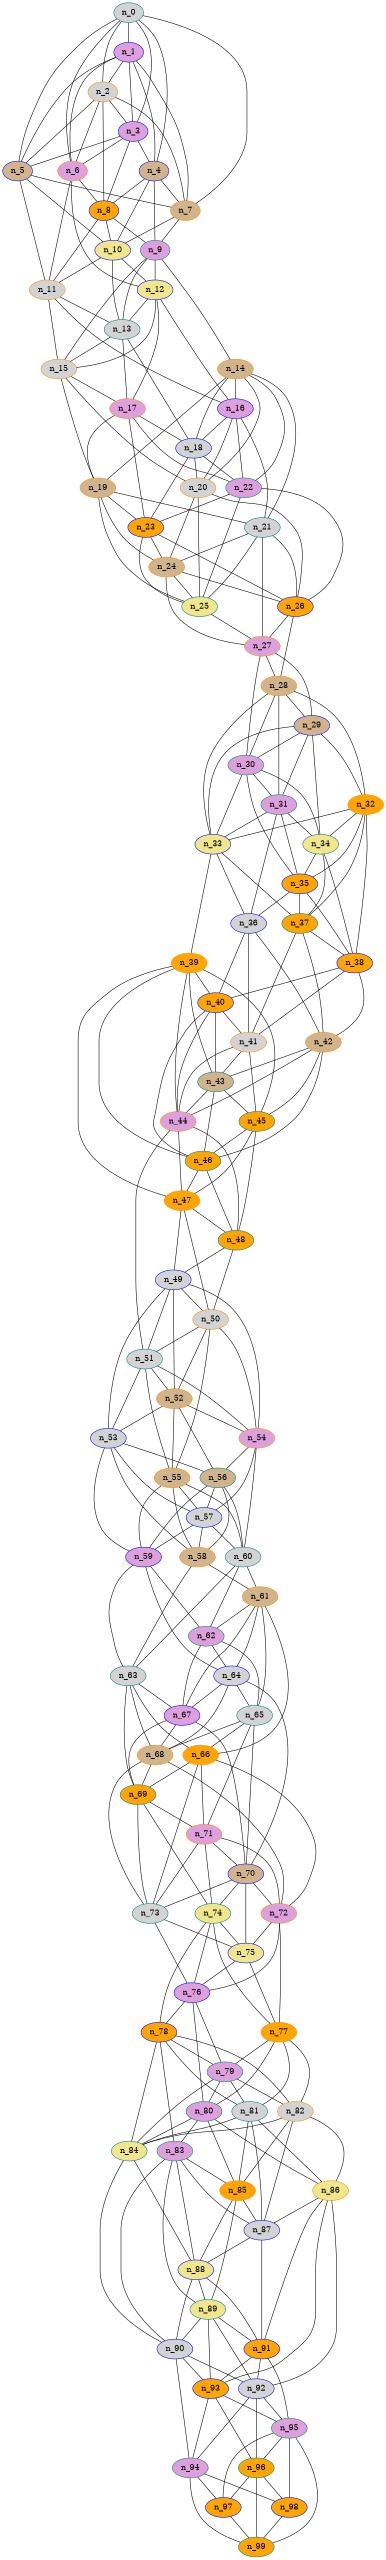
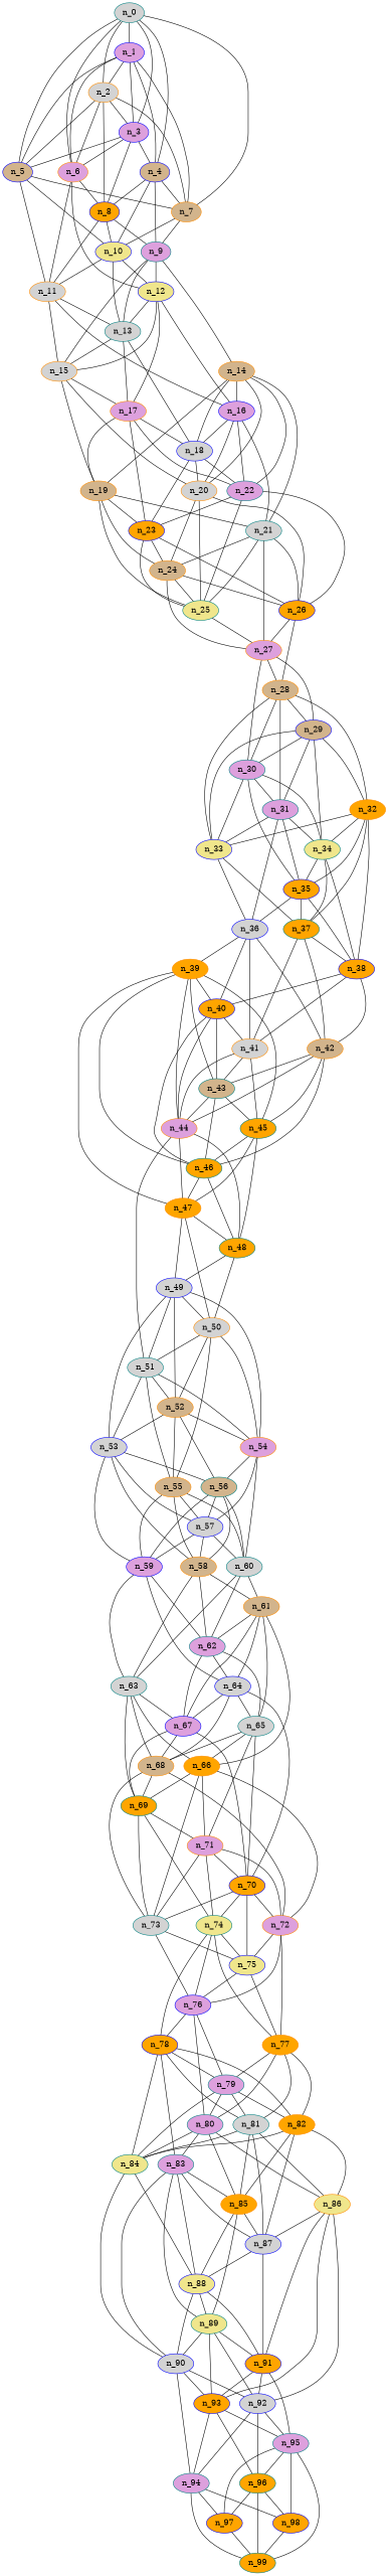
  graph {
    node [color=blue fillcolor=lightgrey style=filled]
    n_0 [color=teal]
    n_1 [fillcolor=plum]
    n_2 [color=darkorange]
    n_3 [fillcolor=plum]
    n_4 [fillcolor=tan]
    n_5 [fillcolor=tan]
    n_6 [color=darkorange fillcolor=plum]
    n_7 [color=darkorange fillcolor=tan]
    n_8 [fillcolor=orange]
    n_9 [color=teal fillcolor=plum]
    n_10 [fillcolor=khaki]
    n_11 [color=darkorange]
    n_12 [fillcolor=khaki]
    n_13 [color=teal]
    n_14 [color=darkorange fillcolor=tan]
    n_15 [color=darkorange]
    n_16 [fillcolor=plum]
    n_17 [color=darkorange fillcolor=plum]
    n_18
    n_19 [color=darkorange fillcolor=tan]
    n_20 [color=darkorange]
    n_21 [color=teal]
    n_22 [color=teal fillcolor=plum]
    n_23 [fillcolor=orange]
    n_24 [color=darkorange fillcolor=tan]
    n_25 [color=teal fillcolor=khaki]
    n_26 [fillcolor=orange]
    n_27 [color=darkorange fillcolor=plum]
    n_28 [color=darkorange fillcolor=tan]
    n_29 [fillcolor=tan]
    n_30 [color=teal fillcolor=plum]
    n_31 [color=teal fillcolor=plum]
    n_32 [color=darkorange fillcolor=orange]
    n_33 [fillcolor=khaki]
    n_34 [color=teal fillcolor=khaki]
    n_35 [fillcolor=orange]
    n_36
    n_37 [color=teal fillcolor=orange]
    n_38 [fillcolor=orange]
    n_39 [color=darkorange fillcolor=orange]
    n_40 [fillcolor=orange]
    n_41 [color=darkorange]
    n_42 [color=darkorange fillcolor=tan]
    n_43 [color=teal fillcolor=tan]
    n_44 [color=darkorange fillcolor=plum]
    n_45 [color=teal fillcolor=orange]
    n_46 [color=teal fillcolor=orange]
    n_47 [color=darkorange fillcolor=orange]
    n_48 [color=teal fillcolor=orange]
    n_51 [color=teal]
    n_49
    n_50 [color=darkorange]
    n_52 [color=darkorange fillcolor=tan]
    n_53
    n_54 [color=darkorange fillcolor=plum]
    n_55 [color=darkorange fillcolor=tan]
    n_56 [color=teal fillcolor=tan]
    n_57
    n_58 [color=darkorange fillcolor=tan]
    n_59 [fillcolor=plum]
    n_60 [color=teal]
    n_61 [color=darkorange fillcolor=tan]
    n_62 [color=teal fillcolor=plum]
    n_63 [color=teal]
    n_64
    n_65 [color=teal]
    n_66 [color=darkorange fillcolor=orange]
    n_67 [fillcolor=plum]
    n_68 [color=darkorange fillcolor=tan]
    n_69 [color=teal fillcolor=orange]
-   n_70 [fillcolor=tan]
+   n_70 [fillcolor=orange]
    n_71 [color=darkorange fillcolor=plum]
    n_72 [color=darkorange fillcolor=plum]
    n_73 [color=teal]
    n_74 [color=teal fillcolor=khaki]
    n_75 [fillcolor=khaki]
    n_76 [fillcolor=plum]
    n_77 [color=darkorange fillcolor=orange]
    n_78 [fillcolor=orange]
    n_79 [color=teal fillcolor=plum]
    n_80 [color=teal fillcolor=plum]
    n_81 [color=teal]
-   n_82 [color=darkorange]
+   n_82 [color=darkorange fillcolor=orange]
    n_83 [color=teal fillcolor=plum]
    n_84 [color=teal fillcolor=khaki]
    n_85 [color=darkorange fillcolor=orange]
    n_86 [color=darkorange fillcolor=khaki]
    n_87
    n_88 [fillcolor=khaki]
    n_89 [color=teal fillcolor=khaki]
    n_90
    n_91 [fillcolor=orange]
    n_92
    n_93 [fillcolor=orange]
    n_94 [color=teal fillcolor=plum]
    n_95 [color=teal fillcolor=plum]
    n_96 [color=teal fillcolor=orange]
    n_97 [fillcolor=orange]
    n_98 [fillcolor=orange]
    n_99 [color=teal fillcolor=orange]
    n_0 -- n_1
    n_0 -- n_2
    n_0 -- n_3
    n_0 -- n_4
    n_0 -- n_5
    n_0 -- n_6
    n_0 -- n_7
    n_1 -- n_2
    n_1 -- n_3
    n_1 -- n_4
    n_1 -- n_5
    n_1 -- n_6
    n_1 -- n_7
    n_2 -- n_3
    n_2 -- n_5
    n_2 -- n_6
    n_2 -- n_7
    n_2 -- n_8
    n_3 -- n_4
    n_3 -- n_5
    n_3 -- n_6
    n_3 -- n_8
    n_4 -- n_7
    n_4 -- n_8
    n_4 -- n_9
    n_4 -- n_10
    n_5 -- n_7
    n_5 -- n_10
    n_5 -- n_11
    n_6 -- n_8
    n_6 -- n_11
    n_6 -- n_12
    n_7 -- n_9
    n_7 -- n_10
    n_8 -- n_9
    n_8 -- n_10
    n_8 -- n_11
    n_9 -- n_12
    n_9 -- n_13
    n_9 -- n_14
    n_9 -- n_15
    n_10 -- n_11
    n_10 -- n_12
    n_10 -- n_13
    n_11 -- n_13
    n_11 -- n_15
    n_11 -- n_16
    n_12 -- n_13
    n_12 -- n_15
    n_12 -- n_16
    n_12 -- n_17
    n_13 -- n_15
    n_13 -- n_17
    n_13 -- n_18
    n_14 -- n_16
    n_14 -- n_18
    n_14 -- n_19
    n_14 -- n_20
    n_14 -- n_21
    n_14 -- n_22
    n_15 -- n_17
    n_15 -- n_19
    n_15 -- n_20
    n_16 -- n_18
    n_16 -- n_20
    n_16 -- n_21
    n_16 -- n_22
    n_17 -- n_18
    n_17 -- n_19
    n_17 -- n_22
    n_17 -- n_23
    n_18 -- n_20
    n_18 -- n_22
    n_18 -- n_23
    n_19 -- n_21
    n_19 -- n_23
    n_19 -- n_24
    n_19 -- n_25
    n_20 -- n_24
    n_20 -- n_25
    n_20 -- n_26
    n_21 -- n_24
    n_21 -- n_25
    n_21 -- n_26
    n_21 -- n_27
    n_22 -- n_23
    n_22 -- n_25
    n_22 -- n_26
    n_23 -- n_24
    n_23 -- n_25
    n_23 -- n_26
    n_24 -- n_25
    n_24 -- n_26
    n_24 -- n_27
    n_25 -- n_27
    n_26 -- n_27
    n_26 -- n_28
    n_27 -- n_28
    n_27 -- n_29
    n_27 -- n_30
    n_28 -- n_29
    n_28 -- n_30
    n_28 -- n_31
    n_28 -- n_32
    n_28 -- n_33
    n_29 -- n_30
    n_29 -- n_31
    n_29 -- n_32
    n_29 -- n_33
    n_29 -- n_34
    n_30 -- n_31
    n_30 -- n_33
    n_30 -- n_34
    n_30 -- n_35
    n_31 -- n_33
    n_31 -- n_34
    n_31 -- n_35
    n_31 -- n_36
    n_32 -- n_33
    n_32 -- n_34
    n_32 -- n_35
    n_32 -- n_37
    n_32 -- n_38
    n_33 -- n_36
    n_33 -- n_37
    n_34 -- n_35
    n_34 -- n_37
    n_34 -- n_38
    n_35 -- n_36
    n_35 -- n_37
    n_35 -- n_38
-   n_33 -- n_39
+   n_36 -- n_39
    n_36 -- n_40
    n_36 -- n_41
    n_36 -- n_42
    n_37 -- n_38
    n_37 -- n_41
    n_37 -- n_42
    n_38 -- n_40
    n_38 -- n_41
    n_38 -- n_42
    n_39 -- n_40
    n_39 -- n_43
    n_39 -- n_44
    n_39 -- n_45
    n_39 -- n_46
    n_39 -- n_47
    n_40 -- n_41
    n_40 -- n_43
    n_40 -- n_44
    n_40 -- n_46
    n_41 -- n_43
    n_41 -- n_44
    n_41 -- n_45
    n_42 -- n_43
    n_42 -- n_44
    n_42 -- n_45
    n_42 -- n_46
    n_43 -- n_44
    n_43 -- n_45
    n_43 -- n_46
    n_44 -- n_47
    n_44 -- n_48
    n_44 -- n_51
    n_45 -- n_46
    n_45 -- n_47
    n_45 -- n_48
    n_46 -- n_47
    n_46 -- n_48
    n_47 -- n_48
    n_47 -- n_49
    n_47 -- n_50
    n_48 -- n_49
    n_48 -- n_50
    n_51 -- n_52
    n_51 -- n_53
    n_51 -- n_54
    n_51 -- n_55
    n_49 -- n_51
    n_49 -- n_50
    n_49 -- n_52
    n_49 -- n_53
    n_49 -- n_54
    n_50 -- n_51
    n_50 -- n_52
    n_50 -- n_54
    n_50 -- n_55
    n_52 -- n_53
    n_52 -- n_54
    n_52 -- n_55
    n_52 -- n_56
    n_53 -- n_56
    n_53 -- n_57
    n_53 -- n_58
    n_53 -- n_59
    n_54 -- n_56
    n_54 -- n_57
    n_54 -- n_60
    n_55 -- n_57
    n_55 -- n_58
    n_55 -- n_59
    n_55 -- n_60
    n_56 -- n_57
    n_56 -- n_58
    n_56 -- n_59
    n_56 -- n_60
    n_57 -- n_58
    n_57 -- n_59
    n_57 -- n_60
    n_58 -- n_61
+   n_58 -- n_62
    n_58 -- n_63
    n_59 -- n_62
    n_59 -- n_63
    n_59 -- n_64
    n_60 -- n_61
    n_60 -- n_62
    n_60 -- n_63
    n_61 -- n_62
    n_61 -- n_64
    n_61 -- n_65
    n_61 -- n_66
    n_61 -- n_67
    n_62 -- n_64
    n_62 -- n_65
    n_62 -- n_67
    n_63 -- n_66
    n_63 -- n_67
    n_63 -- n_68
    n_63 -- n_69
    n_64 -- n_65
    n_64 -- n_67
    n_64 -- n_68
    n_64 -- n_70
    n_65 -- n_66
    n_65 -- n_68
    n_65 -- n_70
    n_65 -- n_71
    n_66 -- n_69
    n_66 -- n_71
    n_66 -- n_72
    n_66 -- n_73
    n_67 -- n_68
    n_67 -- n_69
    n_67 -- n_70
    n_68 -- n_69
    n_68 -- n_72
    n_68 -- n_73
    n_69 -- n_71
    n_69 -- n_73
    n_69 -- n_74
    n_70 -- n_72
    n_70 -- n_73
    n_70 -- n_74
    n_70 -- n_75
    n_71 -- n_70
    n_71 -- n_72
    n_71 -- n_73
    n_71 -- n_74
    n_72 -- n_75
    n_72 -- n_76
    n_72 -- n_77
    n_73 -- n_75
    n_73 -- n_76
    n_74 -- n_75
    n_74 -- n_76
    n_74 -- n_77
    n_74 -- n_78
    n_75 -- n_76
    n_75 -- n_77
    n_76 -- n_78
    n_76 -- n_79
    n_76 -- n_80
    n_77 -- n_79
    n_77 -- n_80
    n_77 -- n_81
    n_77 -- n_82
    n_78 -- n_79
    n_78 -- n_81
    n_78 -- n_82
    n_78 -- n_83
    n_78 -- n_84
    n_79 -- n_80
    n_79 -- n_81
    n_79 -- n_82
    n_79 -- n_84
    n_80 -- n_83
    n_80 -- n_84
    n_80 -- n_85
    n_80 -- n_86
    n_81 -- n_84
    n_81 -- n_85
    n_81 -- n_86
    n_81 -- n_87
    n_82 -- n_84
    n_82 -- n_85
    n_82 -- n_86
    n_82 -- n_87
    n_83 -- n_85
    n_83 -- n_87
    n_83 -- n_88
    n_83 -- n_89
    n_83 -- n_90
    n_84 -- n_88
    n_84 -- n_90
    n_85 -- n_87
    n_85 -- n_88
    n_85 -- n_89
    n_86 -- n_87
    n_86 -- n_91
    n_86 -- n_92
    n_86 -- n_93
    n_87 -- n_88
    n_87 -- n_91
    n_88 -- n_89
    n_88 -- n_90
    n_88 -- n_91
    n_89 -- n_90
    n_89 -- n_91
    n_89 -- n_92
    n_89 -- n_93
    n_90 -- n_92
    n_90 -- n_93
    n_90 -- n_94
    n_91 -- n_92
    n_91 -- n_93
    n_91 -- n_95
    n_92 -- n_94
    n_92 -- n_95
    n_92 -- n_96
    n_93 -- n_94
    n_93 -- n_95
    n_93 -- n_96
    n_94 -- n_97
    n_94 -- n_98
    n_94 -- n_99
    n_95 -- n_96
    n_95 -- n_97
    n_95 -- n_98
    n_95 -- n_99
    n_96 -- n_97
    n_96 -- n_98
    n_96 -- n_99
    n_97 -- n_99
    n_98 -- n_99
  }
